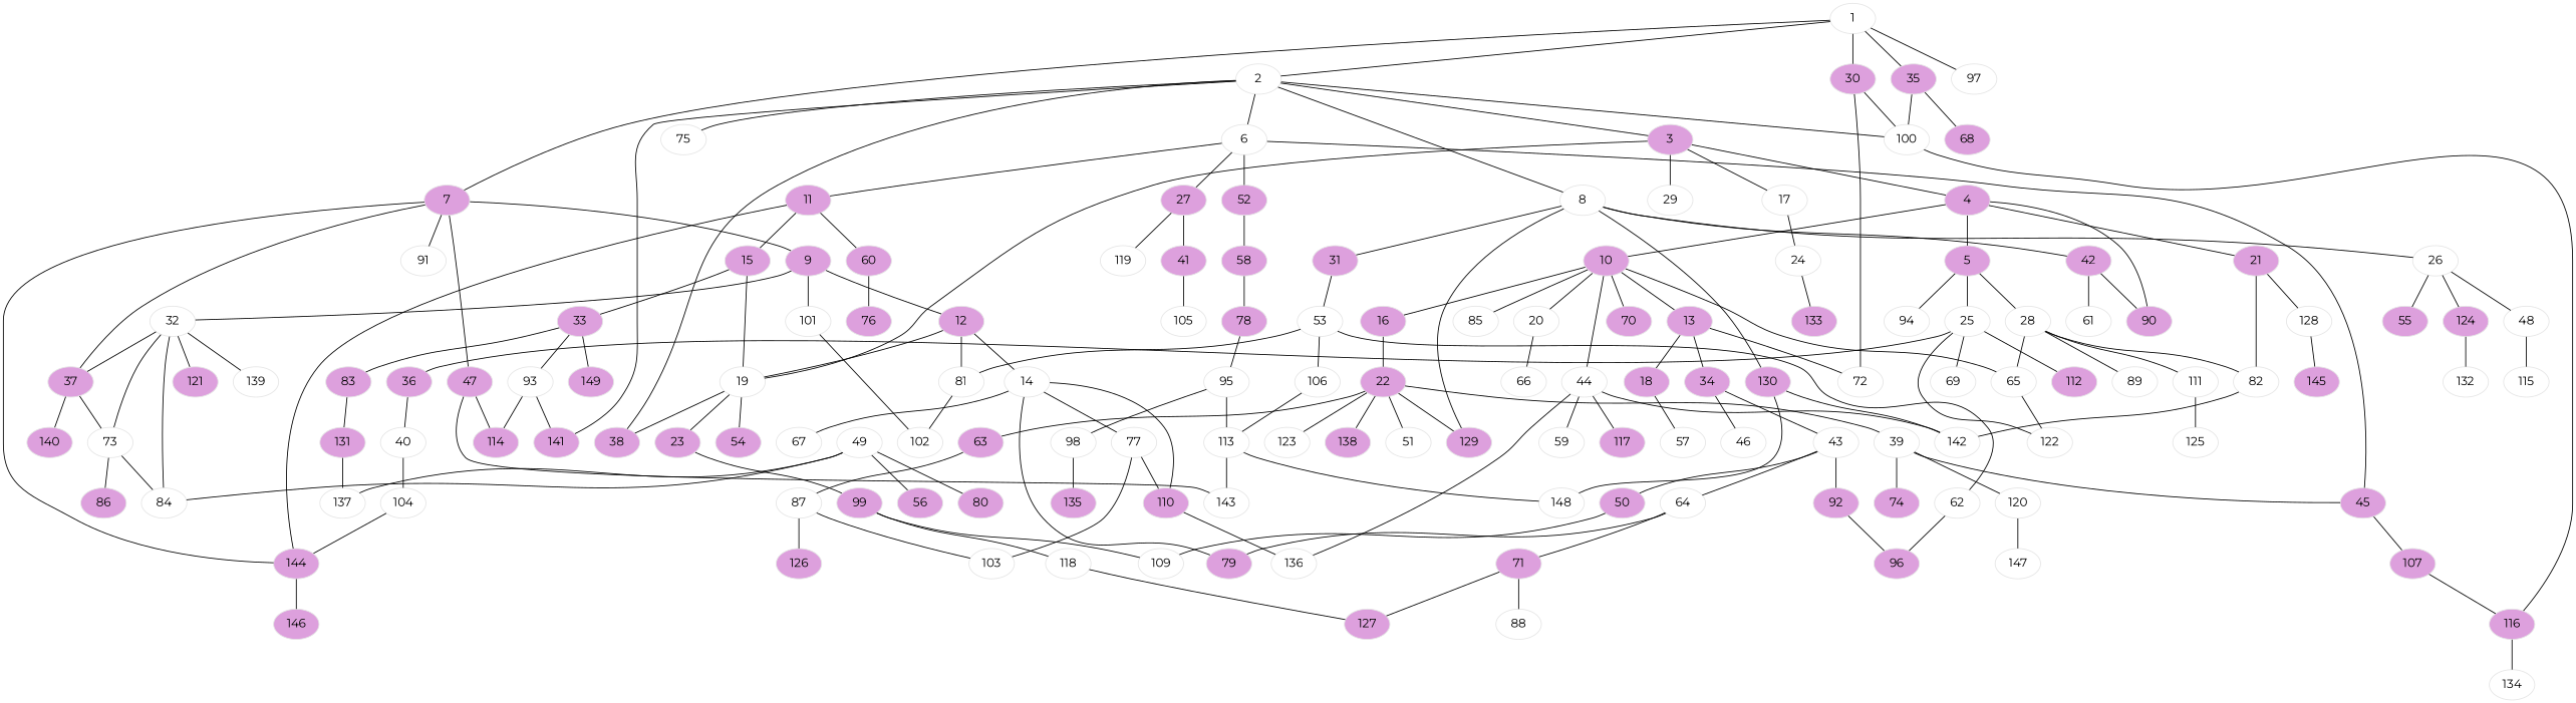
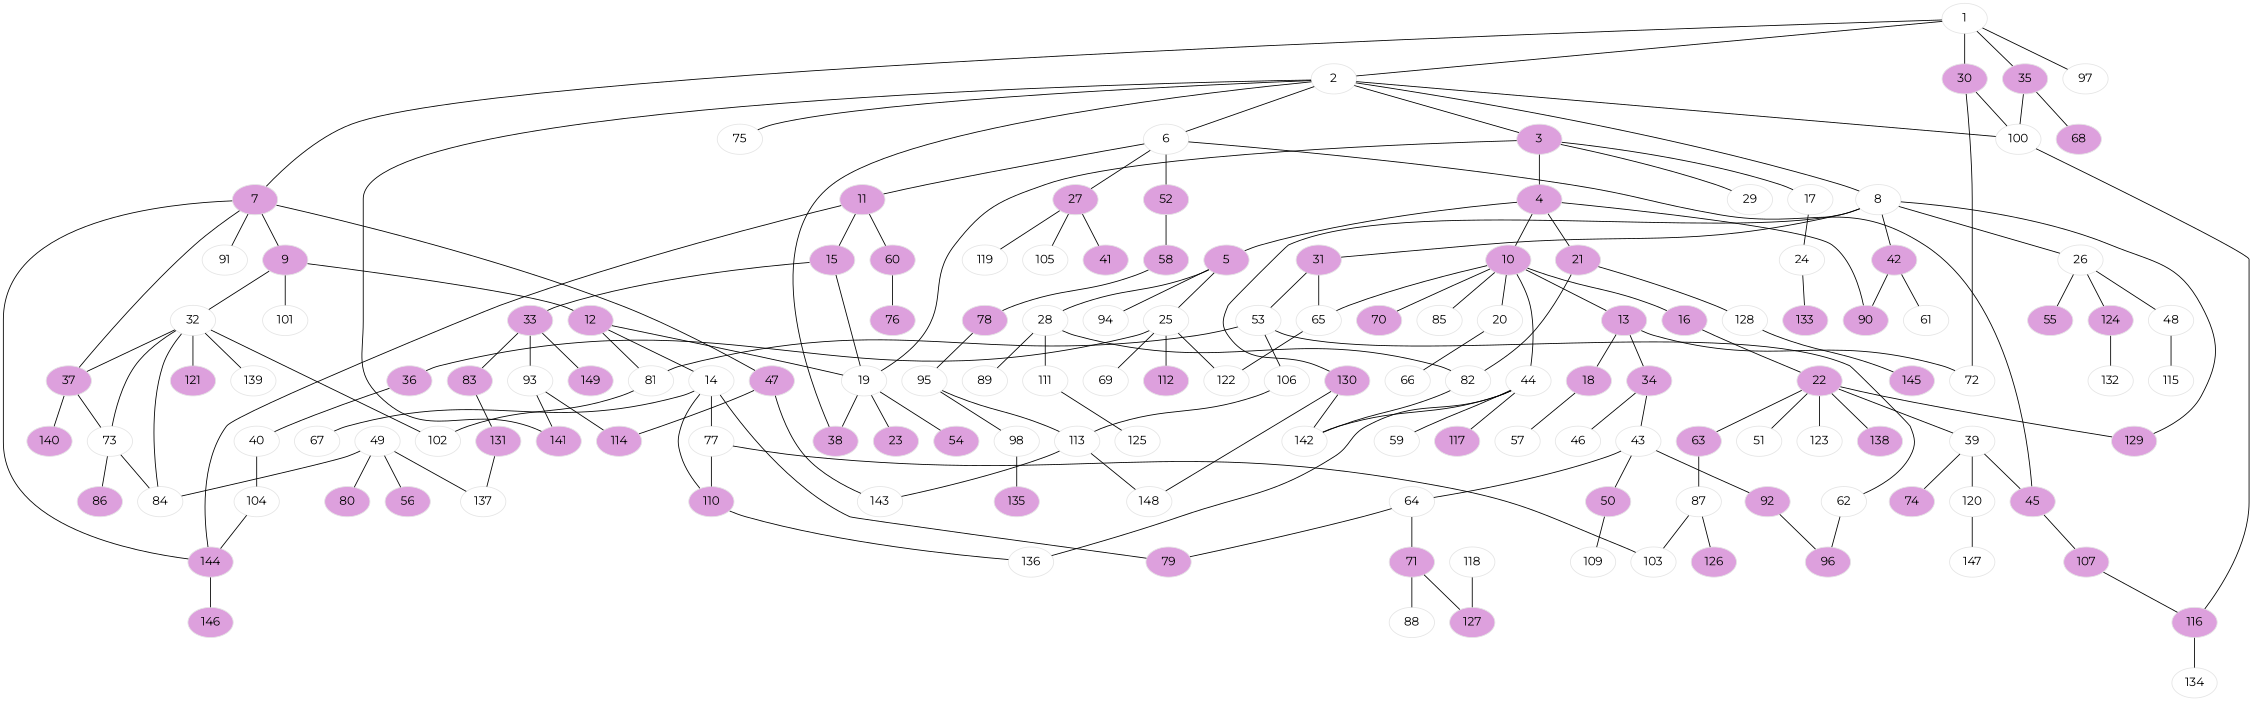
  graph {
    fontname=Montserrat
    node [color=gray90 fillcolor=white fontname=Montserrat style=filled]
    edge [fontname=Montserrat]
    1
    2
    7 [fillcolor=plum]
    30 [fillcolor=plum]
    35 [fillcolor=plum]
    97
    3 [fillcolor=plum]
    6
    8
    38 [fillcolor=plum]
    75
    100
    141 [fillcolor=plum]
    9 [fillcolor=plum]
    37 [fillcolor=plum]
    47 [fillcolor=plum]
    91
    144 [fillcolor=plum]
    72
    68 [fillcolor=plum]
    4 [fillcolor=plum]
    17
    19
    29
    11 [fillcolor=plum]
    27 [fillcolor=plum]
    45 [fillcolor=plum]
    52 [fillcolor=plum]
    26
    31 [fillcolor=plum]
    42 [fillcolor=plum]
    129 [fillcolor=plum]
    130 [fillcolor=plum]
    116 [fillcolor=plum]
    5 [fillcolor=plum]
    10 [fillcolor=plum]
    21 [fillcolor=plum]
    90 [fillcolor=plum]
    24
    23 [fillcolor=plum]
    54 [fillcolor=plum]
    25
    28
    94
    13 [fillcolor=plum]
    16 [fillcolor=plum]
    20
    44
    65
    70 [fillcolor=plum]
    85
    82
    128
    36 [fillcolor=plum]
    69
    112 [fillcolor=plum]
    122
    111
    89
    15 [fillcolor=plum]
    60 [fillcolor=plum]
    41 [fillcolor=plum]
    119
    107 [fillcolor=plum]
    58 [fillcolor=plum]
    12 [fillcolor=plum]
    32
    101
    73
    140 [fillcolor=plum]
    114 [fillcolor=plum]
    143
    146 [fillcolor=plum]
    48
    55 [fillcolor=plum]
    124 [fillcolor=plum]
    53
    61
    142
    148
    14
    81
    84
    102
    121 [fillcolor=plum]
    139
    18 [fillcolor=plum]
    34 [fillcolor=plum]
    22 [fillcolor=plum]
    66
    59
    117 [fillcolor=plum]
    136
    33 [fillcolor=plum]
    76 [fillcolor=plum]
    67
    77
    79 [fillcolor=plum]
    110 [fillcolor=plum]
    125
    57
    43
    46
    103
    83 [fillcolor=plum]
    93
    149 [fillcolor=plum]
    39
    51
    63 [fillcolor=plum]
    123
    138 [fillcolor=plum]
    133 [fillcolor=plum]
-   99 [fillcolor=plum]
    145 [fillcolor=plum]
    74 [fillcolor=plum]
    120
    87
    109
    118
    40
    115
    132
    105
    49
    56 [fillcolor=plum]
    80 [fillcolor=plum]
    137
    62
    106
    86 [fillcolor=plum]
    131 [fillcolor=plum]
    50 [fillcolor=plum]
    64
    92 [fillcolor=plum]
    104
    147
    71 [fillcolor=plum]
    96 [fillcolor=plum]
    78 [fillcolor=plum]
    113
    95
    126 [fillcolor=plum]
    88
    127 [fillcolor=plum]
    98
    135 [fillcolor=plum]
    134
    1 -- 2
    1 -- 7
    1 -- 30
    1 -- 35
    1 -- 97
    2 -- 3
    2 -- 6
    2 -- 8
    2 -- 38
    2 -- 75
    2 -- 100
    2 -- 141
    7 -- 9
    7 -- 37
    7 -- 47
    7 -- 91
    7 -- 144
    30 -- 100
    30 -- 72
    35 -- 100
    35 -- 68
    3 -- 4
    3 -- 17
    3 -- 19
    3 -- 29
    6 -- 11
    6 -- 27
    6 -- 45
    6 -- 52
    8 -- 26
    8 -- 31
    8 -- 42
    8 -- 129
    8 -- 130
    100 -- 116
    9 -- 12
    9 -- 32
    9 -- 101
    37 -- 73
    37 -- 140
    47 -- 114
    47 -- 143
    144 -- 146
    4 -- 5
    4 -- 10
    4 -- 21
    4 -- 90
    17 -- 24
    19 -- 38
    19 -- 23
    19 -- 54
    11 -- 144
    11 -- 15
    11 -- 60
    27 -- 41
    27 -- 119
    45 -- 107
    52 -- 58
    26 -- 48
    26 -- 55
    26 -- 124
-   28 -- 65
+   31 -- 65
    31 -- 53
    42 -- 90
    42 -- 61
    130 -- 142
    130 -- 148
    116 -- 134
    5 -- 25
    5 -- 28
    5 -- 94
    10 -- 13
    10 -- 16
    10 -- 20
    10 -- 44
    10 -- 65
    10 -- 70
    10 -- 85
    21 -- 82
    21 -- 128
    24 -- 133
-   23 -- 99
    25 -- 36
    25 -- 69
    25 -- 112
    25 -- 122
    28 -- 82
    28 -- 111
    28 -- 89
    13 -- 72
    13 -- 18
    13 -- 34
    16 -- 22
    20 -- 66
    44 -- 142
    44 -- 59
    44 -- 117
    44 -- 136
    65 -- 122
    82 -- 142
    128 -- 145
    36 -- 40
    111 -- 125
    15 -- 19
    15 -- 33
    60 -- 76
-   41 -- 105
+   27 -- 105
    107 -- 116
    58 -- 78
    12 -- 19
    12 -- 14
    12 -- 81
    32 -- 37
    32 -- 73
    32 -- 84
-   101 -- 102
+   32 -- 102
    32 -- 121
    32 -- 139
    73 -- 84
    73 -- 86
    48 -- 115
    124 -- 132
    53 -- 81
    53 -- 62
    53 -- 106
    14 -- 67
    14 -- 77
    14 -- 79
    14 -- 110
    81 -- 102
    18 -- 57
    34 -- 43
    34 -- 46
    22 -- 129
    22 -- 39
    22 -- 51
    22 -- 63
    22 -- 123
    22 -- 138
    33 -- 83
    33 -- 93
    33 -- 149
    77 -- 110
    77 -- 103
    110 -- 136
    43 -- 50
    43 -- 64
    43 -- 92
    83 -- 131
    93 -- 141
    93 -- 114
    39 -- 45
    39 -- 74
    39 -- 120
    63 -- 87
-   99 -- 109
-   99 -- 118
    120 -- 147
    87 -- 103
    87 -- 126
    118 -- 127
    40 -- 104
    49 -- 84
    49 -- 56
    49 -- 80
    49 -- 137
    62 -- 96
    106 -- 113
    131 -- 137
    50 -- 109
    64 -- 79
    64 -- 71
    92 -- 96
    104 -- 144
    71 -- 88
    71 -- 127
    78 -- 95
    113 -- 143
    113 -- 148
    95 -- 113
    95 -- 98
    98 -- 135
  }
